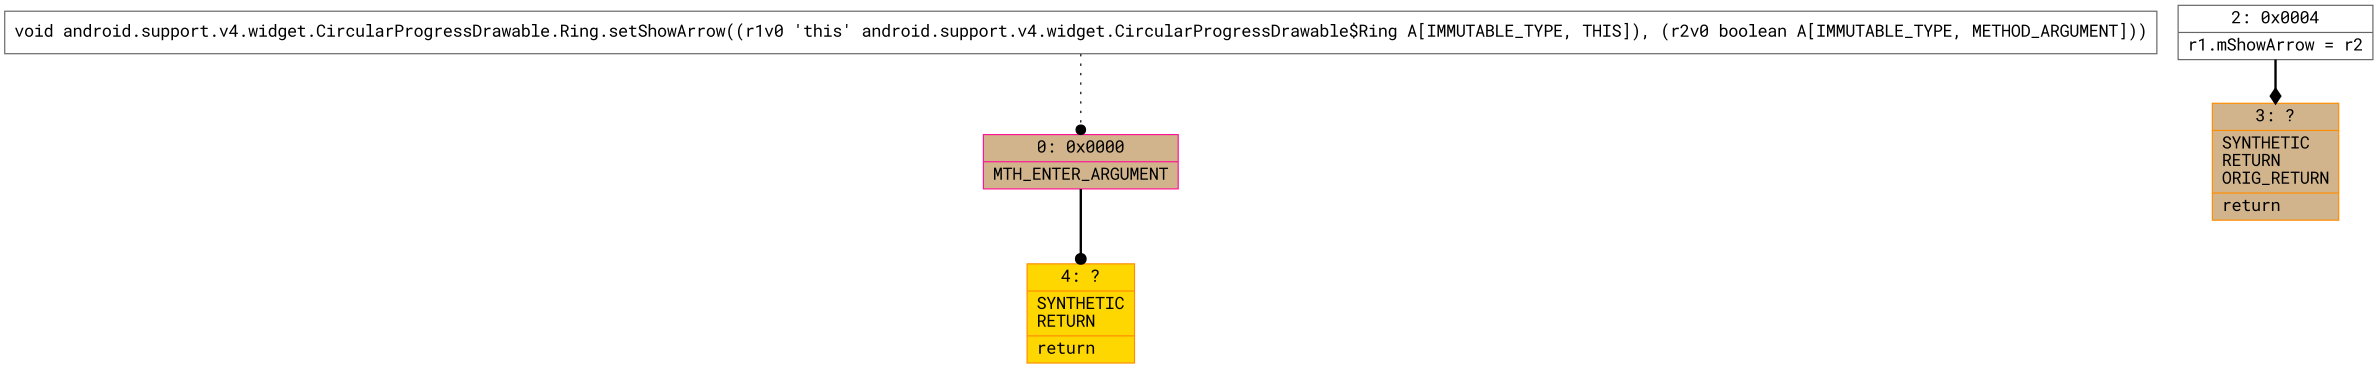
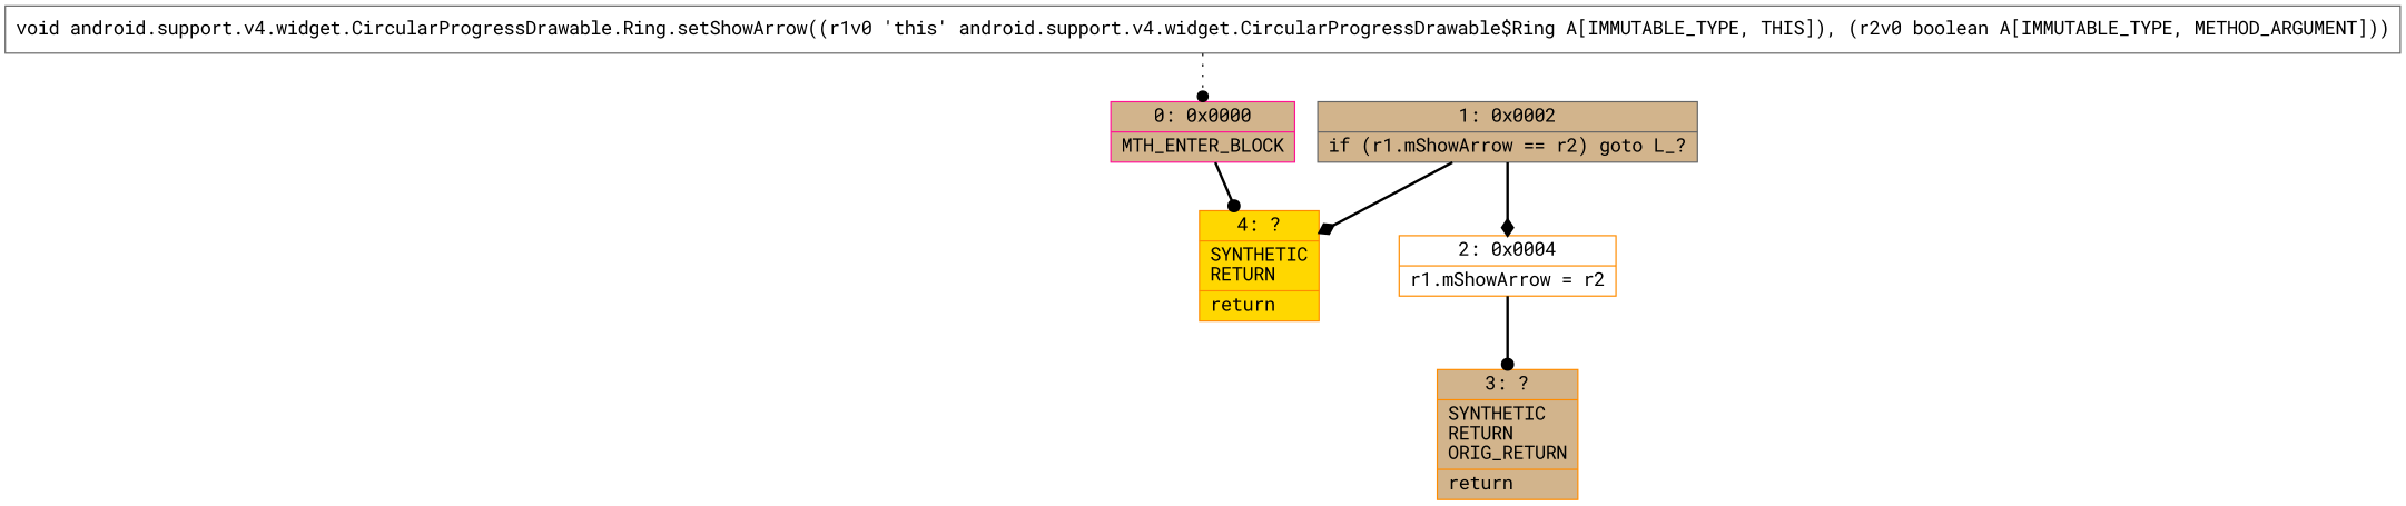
  digraph {
    fontname="Roboto Mono"
    node [color=gray40 fillcolor=tan fontname="Roboto Mono" shape=record style=filled]
    edge [arrowhead=dot fontname="Roboto Mono" style=bold]
-   n1 [color=deeppink label="{0\:\ 0x0000|MTH_ENTER_ARGUMENT\l}"]
+   n1 [color=deeppink label="{0\:\ 0x0000|MTH_ENTER_BLOCK\l}"]
    n2 [color=darkorange fillcolor=gold label="{4\:\ ?|SYNTHETIC\lRETURN\l|return\l}"]
-   n4 [fillcolor=white label="{2\:\ 0x0004|r1.mShowArrow = r2\l}"]
+   n3 [label="{1\:\ 0x0002|if (r1.mShowArrow == r2) goto L_?\l}"]
+   n4 [color=darkorange fillcolor=white label="{2\:\ 0x0004|r1.mShowArrow = r2\l}"]
    n5 [color=darkorange label="{3\:\ ?|SYNTHETIC\lRETURN\lORIG_RETURN\l|return\l}"]
    n6 [fillcolor=white label="{void android.support.v4.widget.CircularProgressDrawable.Ring.setShowArrow((r1v0 'this' android.support.v4.widget.CircularProgressDrawable$Ring A[IMMUTABLE_TYPE, THIS]), (r2v0 boolean A[IMMUTABLE_TYPE, METHOD_ARGUMENT])) }"]
    n1 -> n2
-   n4 -> n5 [arrowhead=diamond]
+   n3 -> n2 [arrowhead=diamond]
+   n3 -> n4 [arrowhead=diamond]
+   n4 -> n5
    n6 -> n1 [style=dotted]
  }
